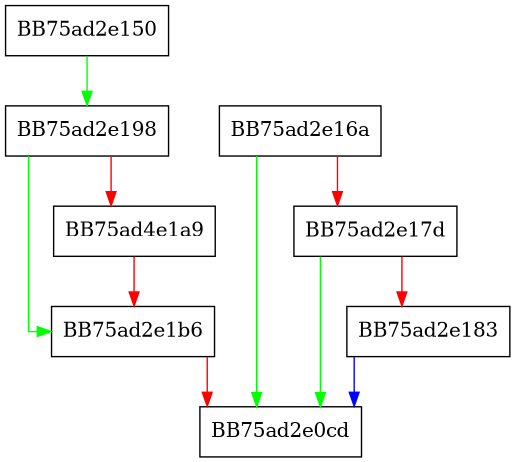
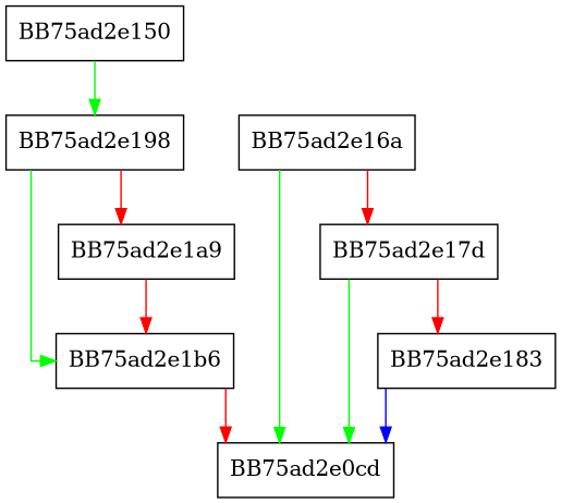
  digraph {
    splines=ortho
    node [shape=box]
    edge [color=red]
    BB75ad2e150
    BB75ad2e198
    BB75ad2e1b6
-   BB75ad2e1a9 [label=BB75ad4e1a9]
+   BB75ad2e1a9
    n5 [label=BB75ad2e0cd]
    BB75ad2e16a
    BB75ad2e17d
    BB75ad2e183
    BB75ad2e150 -> BB75ad2e198 [color=green]
    BB75ad2e198 -> BB75ad2e1b6 [color=green]
    BB75ad2e198 -> BB75ad2e1a9
    BB75ad2e1b6 -> n5
    BB75ad2e1a9 -> BB75ad2e1b6
    BB75ad2e16a -> n5 [color=green]
    BB75ad2e16a -> BB75ad2e17d
    BB75ad2e17d -> n5 [color=green]
    BB75ad2e17d -> BB75ad2e183
    BB75ad2e183 -> n5 [color=blue]
  }
